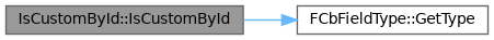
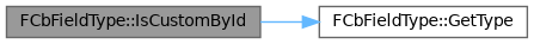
  digraph {
    rankdir=LR
    node [fontname=Helvetica fontsize=10 shape=box style=filled]
-   n1 [color=gray40 fillcolor=grey60 fontcolor=black height=0.2 label="IsCustomById::IsCustomById" width=0.4]
+   n1 [color=gray40 fillcolor=grey60 fontcolor=black height=0.2 label="FCbFieldType::IsCustomById" width=0.4]
    n2 [color=grey40 fillcolor=white height=0.2 label="FCbFieldType::GetType" width=0.4]
    n1 -> n2 [color=steelblue1 fontname=Helvetica fontsize=10 labelfontname=Helvetica labelfontsize=10 style=solid]
  }
